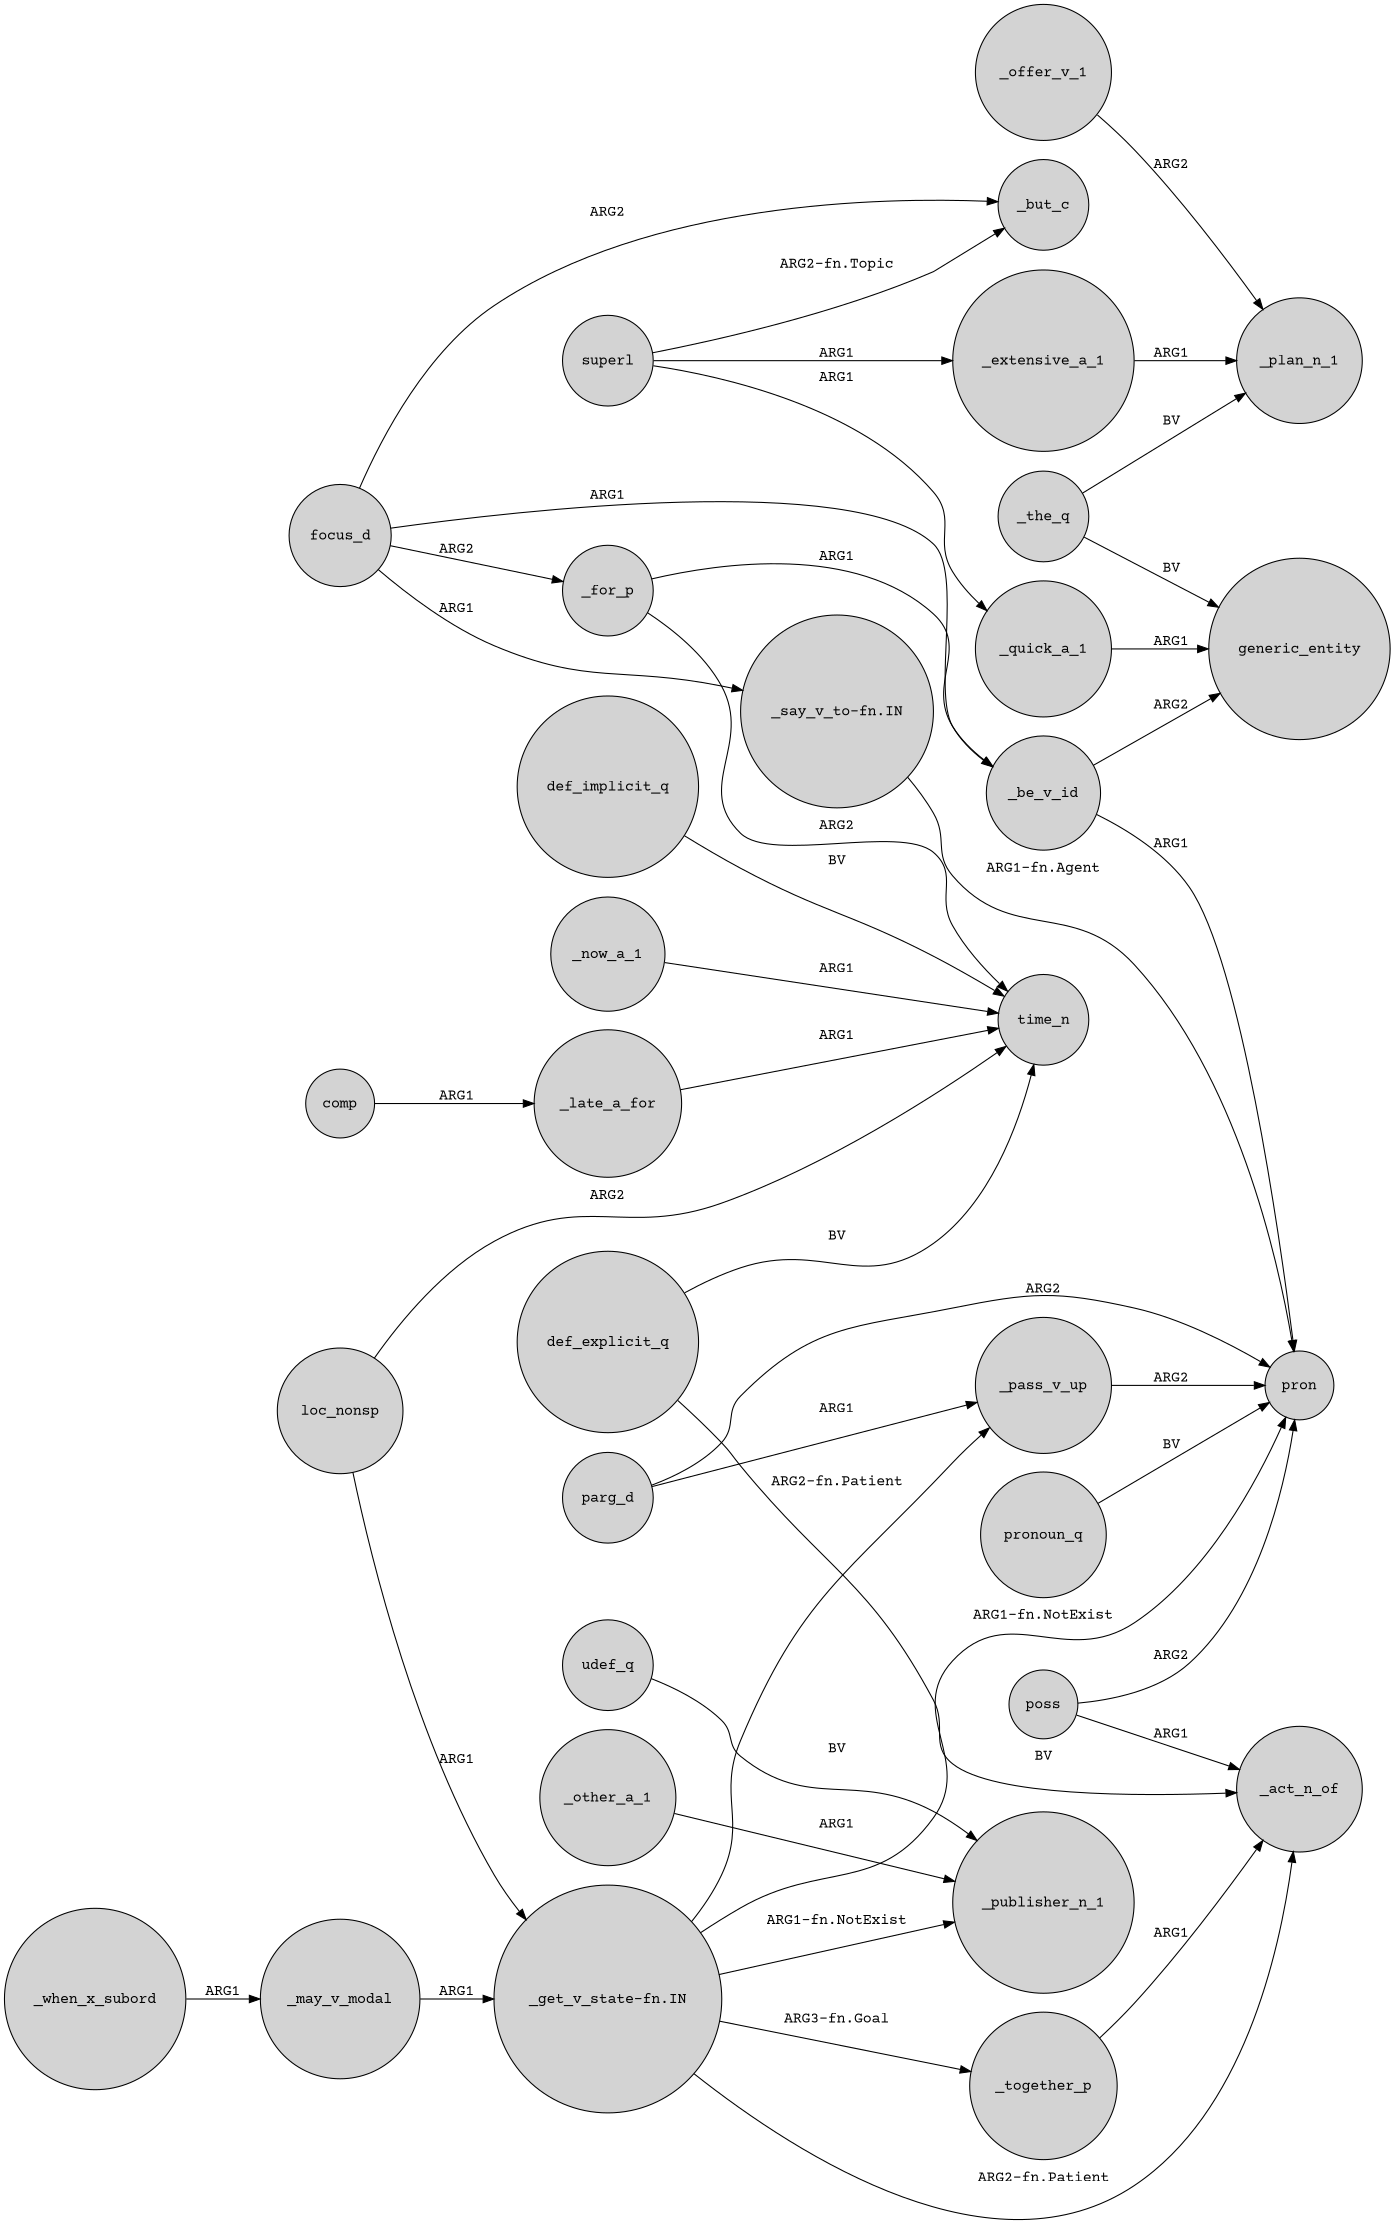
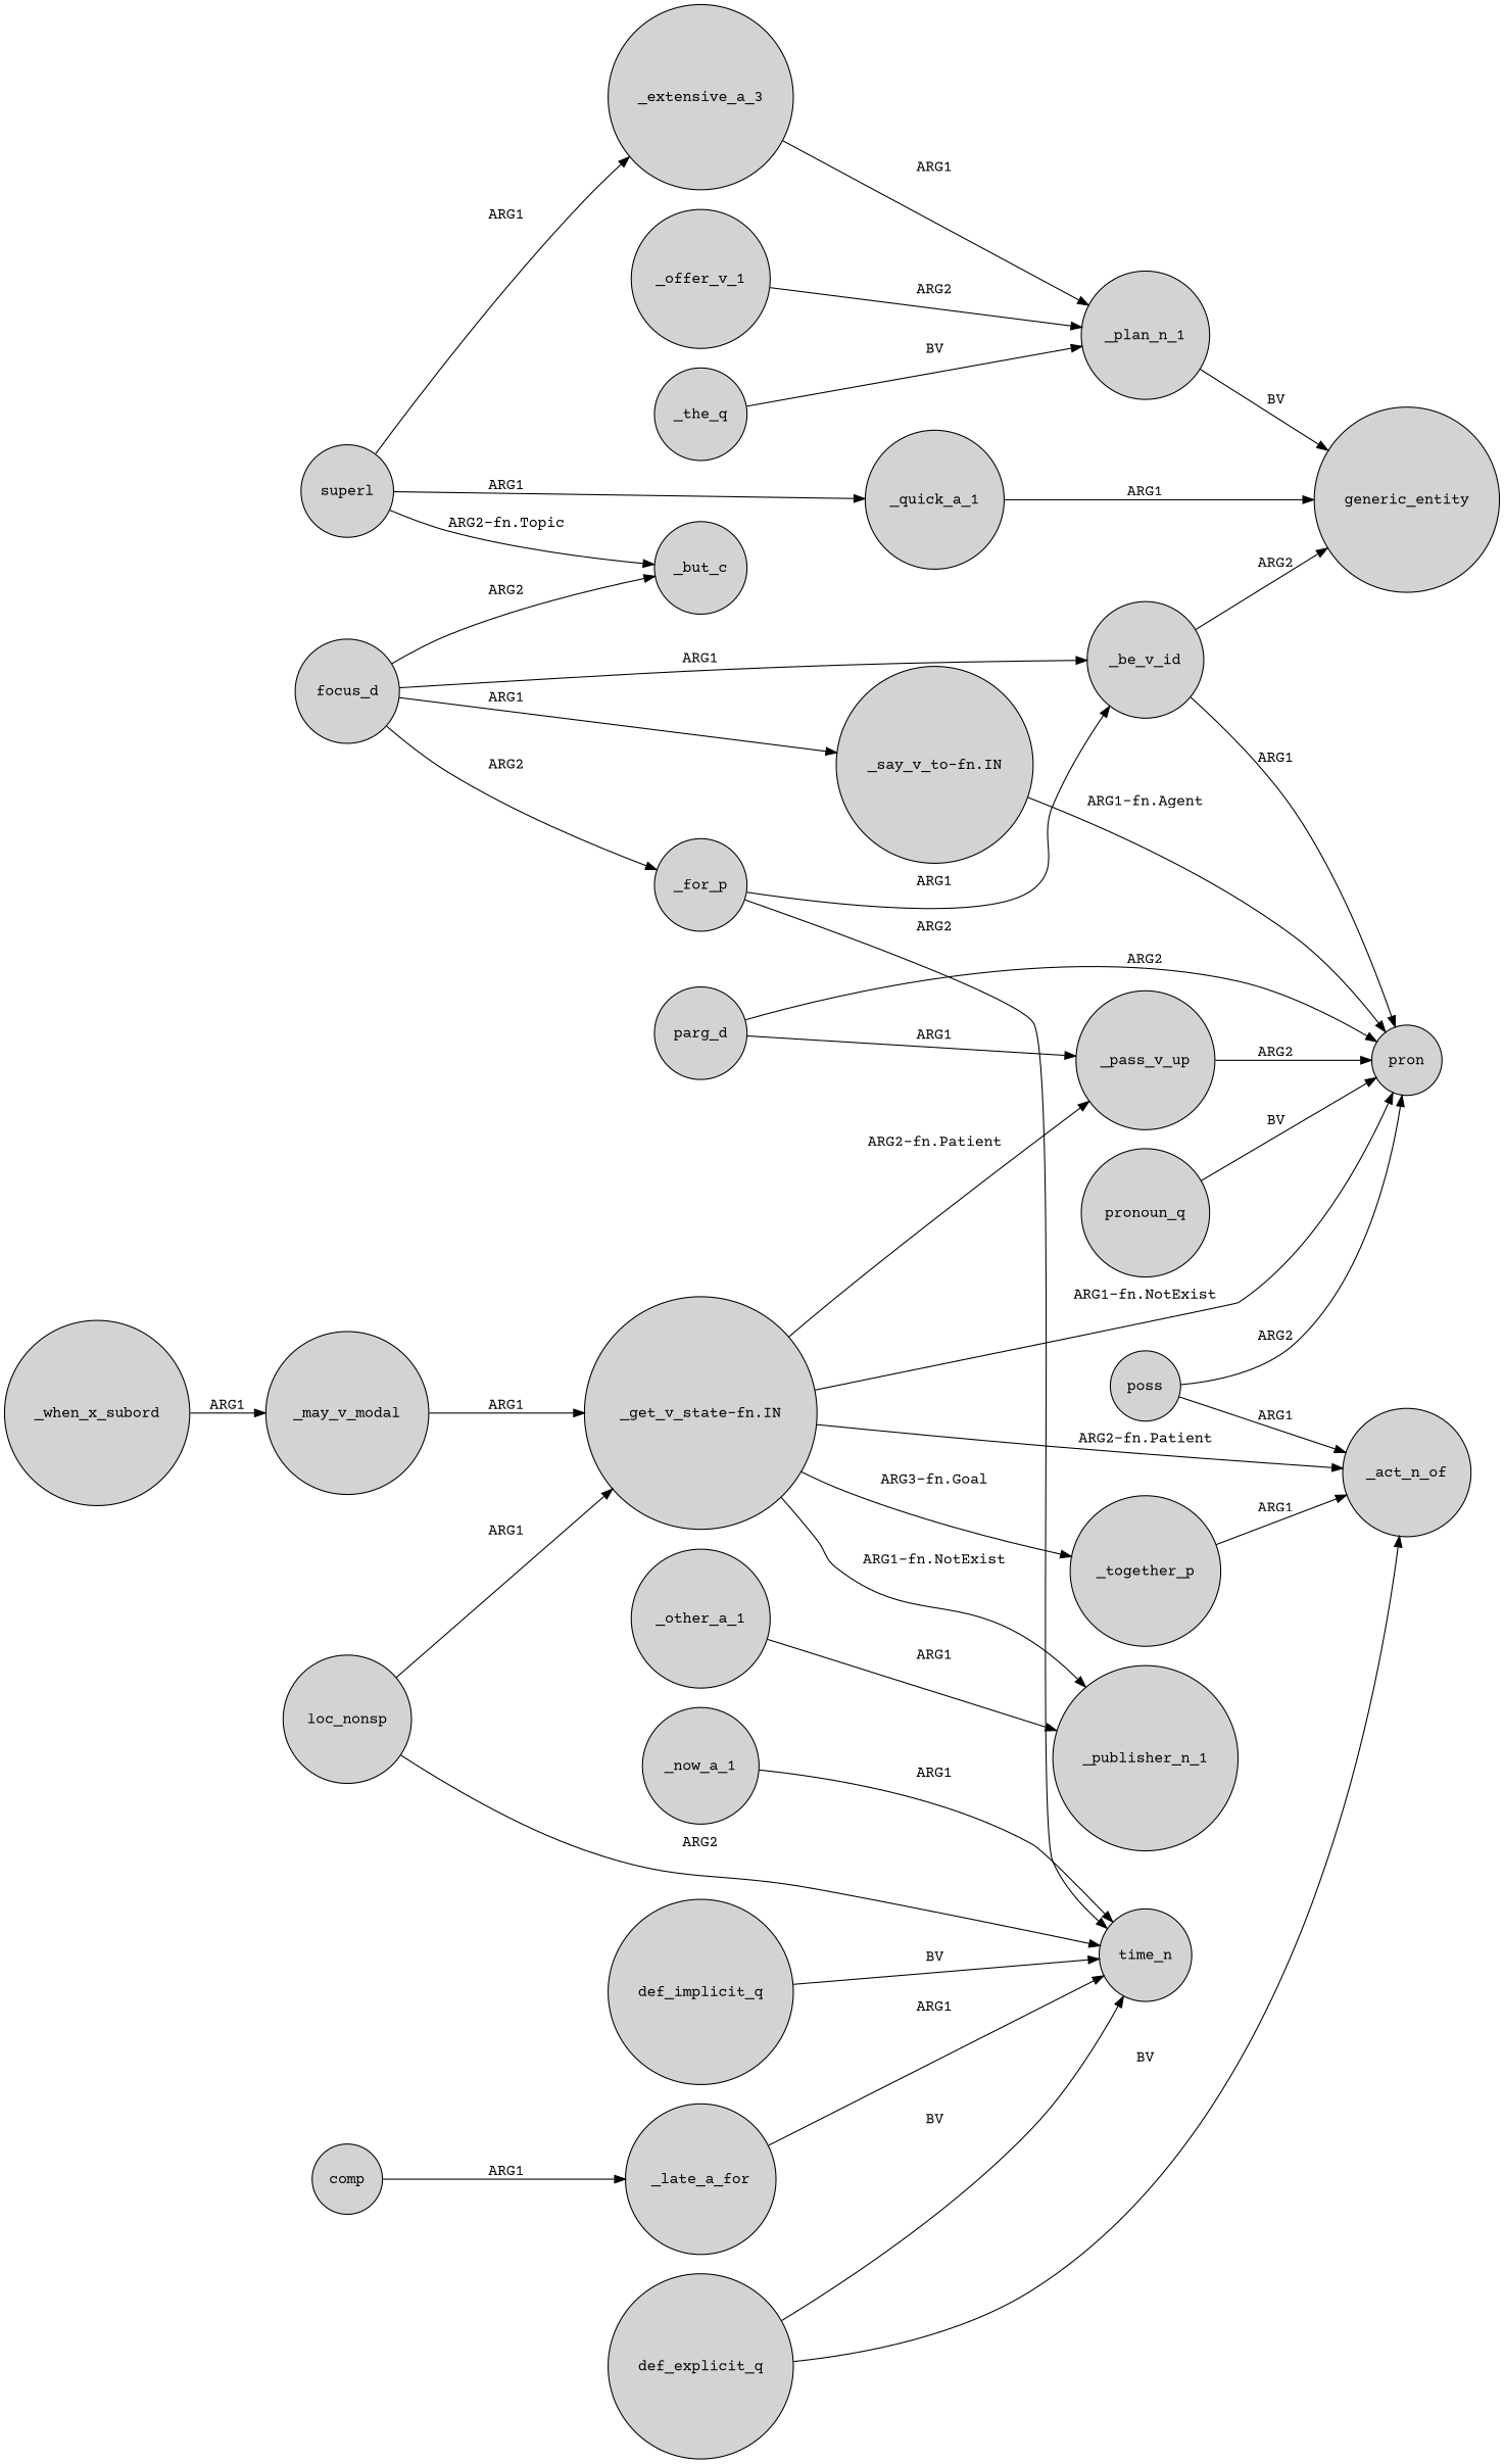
  digraph {
    fontname="Courier Prime"
    rankdir=LR
    node [fontname="Courier Prime" shape=circle style=filled]
    edge [fontname="Courier Prime"]
    superl
    _quick_a_1
-   _extensive_a_1
+   _extensive_a_1 [label=_extensive_a_3]
    _but_c
    generic_entity
    _plan_n_1
    _when_x_subord
    _may_v_modal
    "_get_v_state-fn.IN"
    _act_n_of
    pron
    _publisher_n_1
    _together_p
    _pass_v_up
    _the_q
    comp
    _late_a_for
    time_n
-   udef_q
    _for_p
    _be_v_id
    poss
    def_implicit_q
    def_explicit_q
    _other_a_1
    parg_d
    focus_d
    "_say_v_to-fn.IN"
    loc_nonsp
    pronoun_q
    _offer_v_1
    _now_a_1
    superl -> _quick_a_1 [label=ARG1]
    superl -> _extensive_a_1 [label=ARG1]
    superl -> _but_c [label="ARG2-fn.Topic"]
    _quick_a_1 -> generic_entity [label=ARG1]
    _extensive_a_1 -> _plan_n_1 [label=ARG1]
    _when_x_subord -> _may_v_modal [label=ARG1]
    _may_v_modal -> "_get_v_state-fn.IN" [label=ARG1]
    "_get_v_state-fn.IN" -> _act_n_of [label="ARG2-fn.Patient"]
    "_get_v_state-fn.IN" -> pron [label="ARG1-fn.NotExist"]
    "_get_v_state-fn.IN" -> _publisher_n_1 [label="ARG1-fn.NotExist"]
    "_get_v_state-fn.IN" -> _together_p [label="ARG3-fn.Goal"]
    "_get_v_state-fn.IN" -> _pass_v_up [label="ARG2-fn.Patient"]
    _together_p -> _act_n_of [label=ARG1]
    _pass_v_up -> pron [label=ARG2]
-   _the_q -> generic_entity [label=BV]
+   _plan_n_1 -> generic_entity [label=BV]
    _the_q -> _plan_n_1 [label=BV]
    comp -> _late_a_for [label=ARG1]
    _late_a_for -> time_n [label=ARG1]
-   udef_q -> _publisher_n_1 [label=BV]
    _for_p -> time_n [label=ARG2]
    _for_p -> _be_v_id [label=ARG1]
    _be_v_id -> generic_entity [label=ARG2]
    _be_v_id -> pron [label=ARG1]
    poss -> _act_n_of [label=ARG1]
    poss -> pron [label=ARG2]
    def_implicit_q -> time_n [label=BV]
    def_explicit_q -> _act_n_of [label=BV]
    def_explicit_q -> time_n [label=BV]
    _other_a_1 -> _publisher_n_1 [label=ARG1]
    parg_d -> pron [label=ARG2]
    parg_d -> _pass_v_up [label=ARG1]
    focus_d -> _but_c [label=ARG2]
    focus_d -> _for_p [label=ARG2]
    focus_d -> _be_v_id [label=ARG1]
    focus_d -> "_say_v_to-fn.IN" [label=ARG1]
    "_say_v_to-fn.IN" -> pron [label="ARG1-fn.Agent"]
    loc_nonsp -> "_get_v_state-fn.IN" [label=ARG1]
    loc_nonsp -> time_n [label=ARG2]
    pronoun_q -> pron [label=BV]
    _offer_v_1 -> _plan_n_1 [label=ARG2]
    _now_a_1 -> time_n [label=ARG1]
  }
